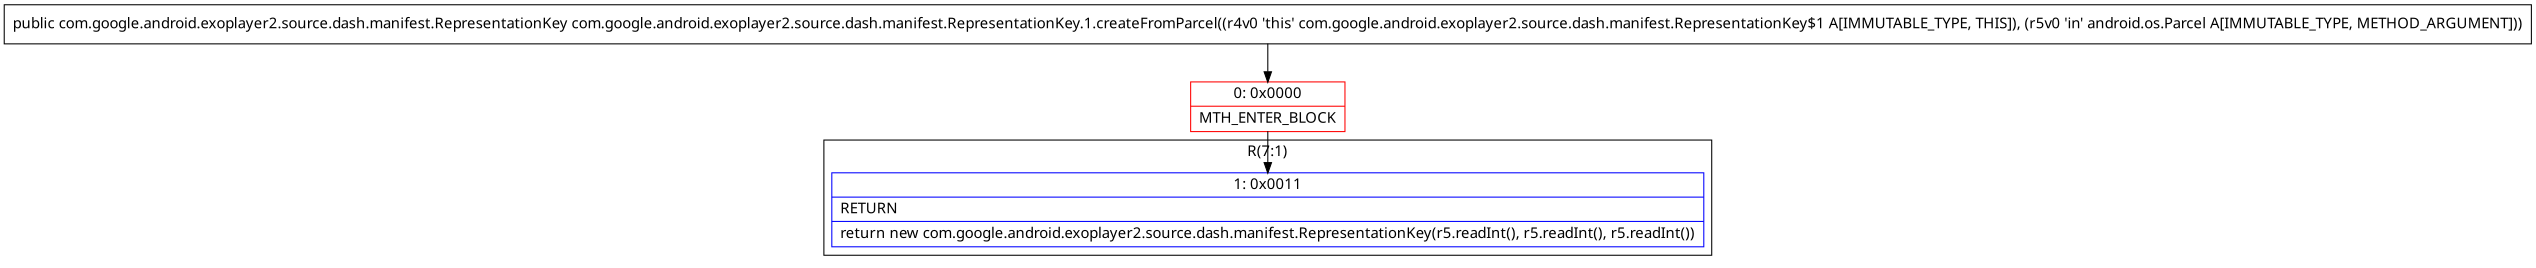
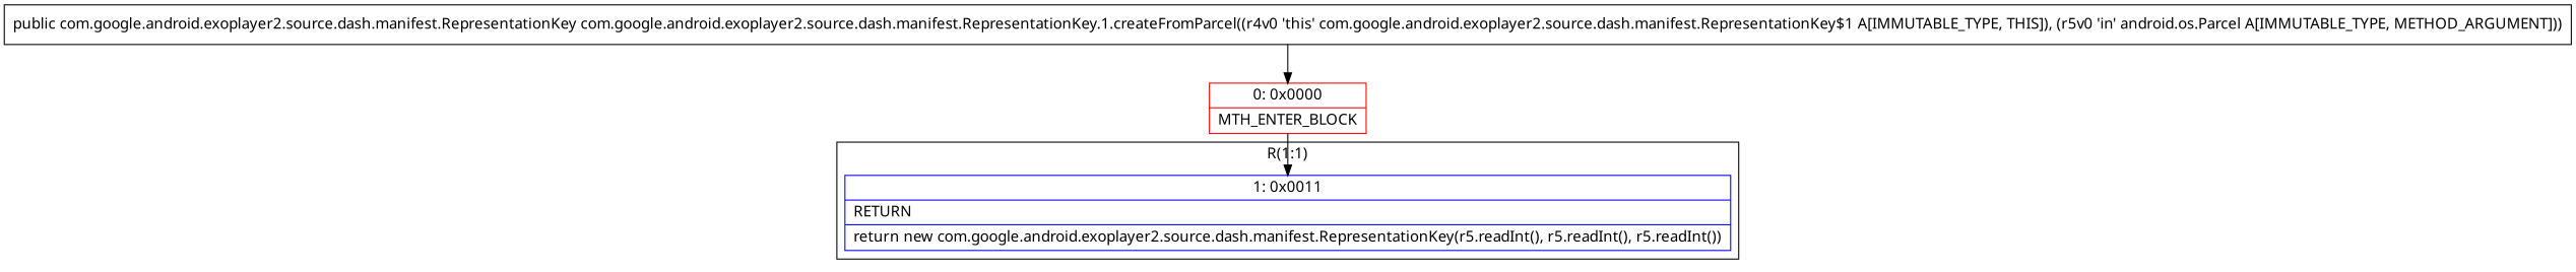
  digraph {
    fontname="Noto Sans"
    node [shape=record fontname="Noto Sans"]
    edge [fontname="Noto Sans"]
    n1 [color=blue label="{1\:\ 0x0011|RETURN\l|return new com.google.android.exoplayer2.source.dash.manifest.RepresentationKey(r5.readInt(), r5.readInt(), r5.readInt())\l}"]
    n2 [color=red label="{0\:\ 0x0000|MTH_ENTER_BLOCK\l}"]
    n3 [label="{public com.google.android.exoplayer2.source.dash.manifest.RepresentationKey com.google.android.exoplayer2.source.dash.manifest.RepresentationKey.1.createFromParcel((r4v0 'this' com.google.android.exoplayer2.source.dash.manifest.RepresentationKey$1 A[IMMUTABLE_TYPE, THIS]), (r5v0 'in' android.os.Parcel A[IMMUTABLE_TYPE, METHOD_ARGUMENT])) }"]
    subgraph cluster_1 {
-     label="R(7:1)"
+     label="R(1:1)"
      n1
    }
    n2 -> n1
    n3 -> n2
  }
